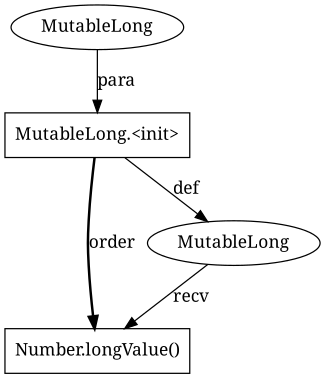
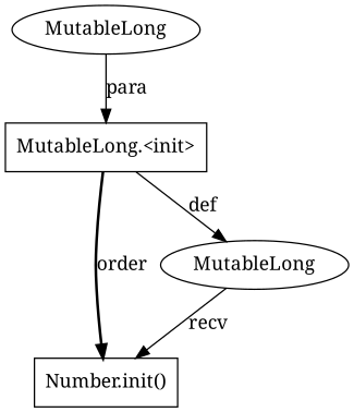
  digraph {
    fontname="Noto Serif"
    node [shape=box fontname="Noto Serif"]
    edge [style=solid fontname="Noto Serif"]
-   n1 [label="Number.longValue()"]
+   n1 [label="Number.init()"]
    n2 [label=MutableLong shape=ellipse]
    n3 [label="MutableLong.<init>"]
    n4 [label=MutableLong shape=ellipse]
    n2 -> n1 [label=recv]
    n3 -> n1 [label=order style=bold]
    n3 -> n2 [label=def]
    n4 -> n3 [label=para]
  }
